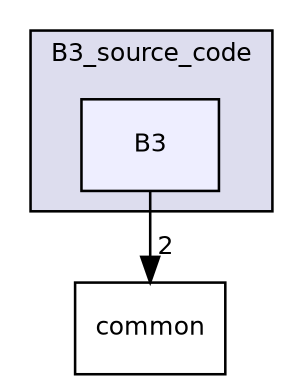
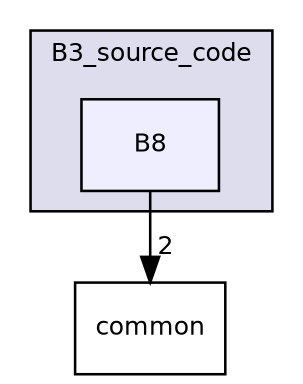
  digraph {
    compound=true
    node [fontname=Helvetica fontsize=10 shape=box]
-   n1 [fillcolor="#eeeeff" label=B3 pencolor=black style=filled]
+   n1 [fillcolor="#eeeeff" label=B8 pencolor=black style=filled]
    n2 [label=common]
    subgraph cluster_1 {
      bgcolor="#ddddee"
      fontname=Helvetica
      fontsize=10
      label=B3_source_code
      pencolor=black
      n1
    }
    n1 -> n2 [headlabel=2 labeldistance=1.5 labelfontname=Helvetica labelfontsize=10]
  }
